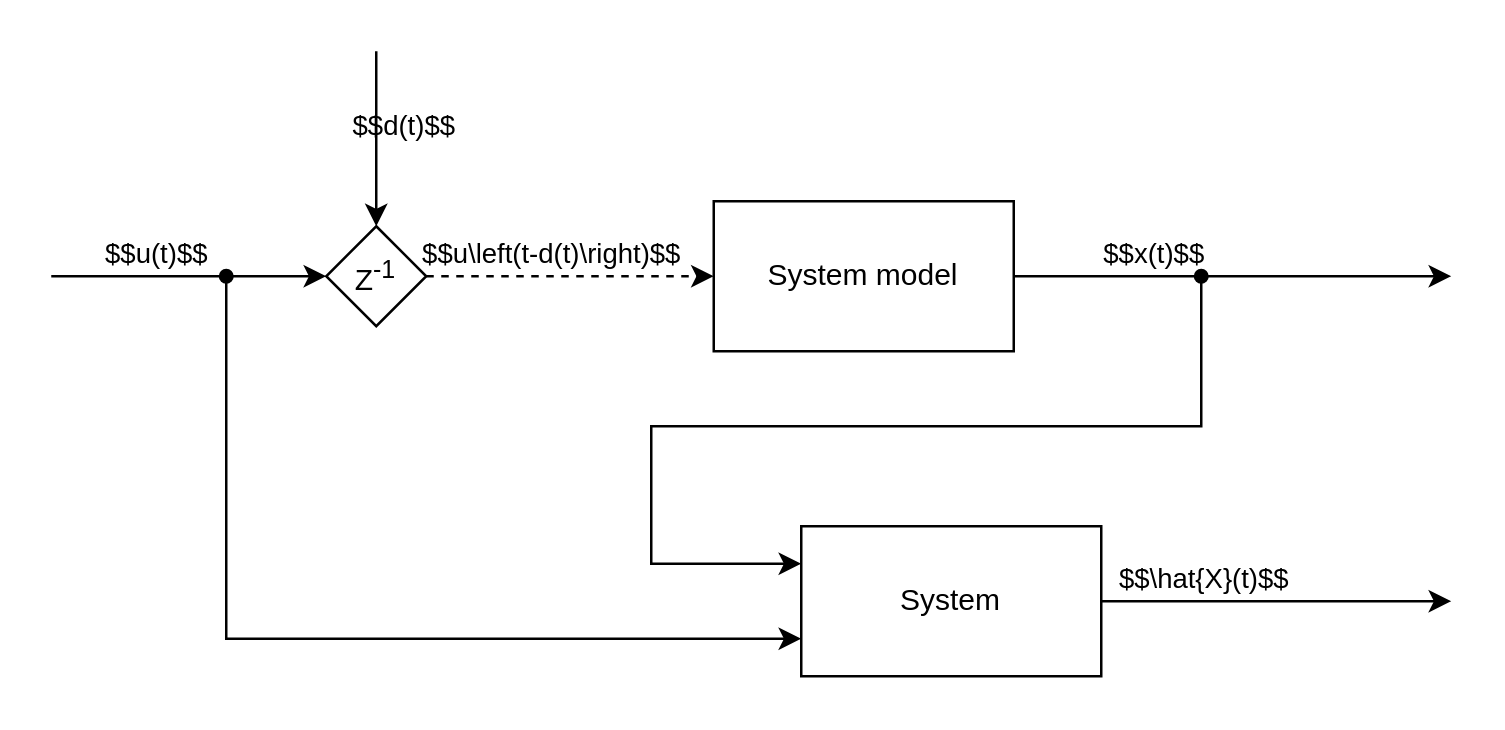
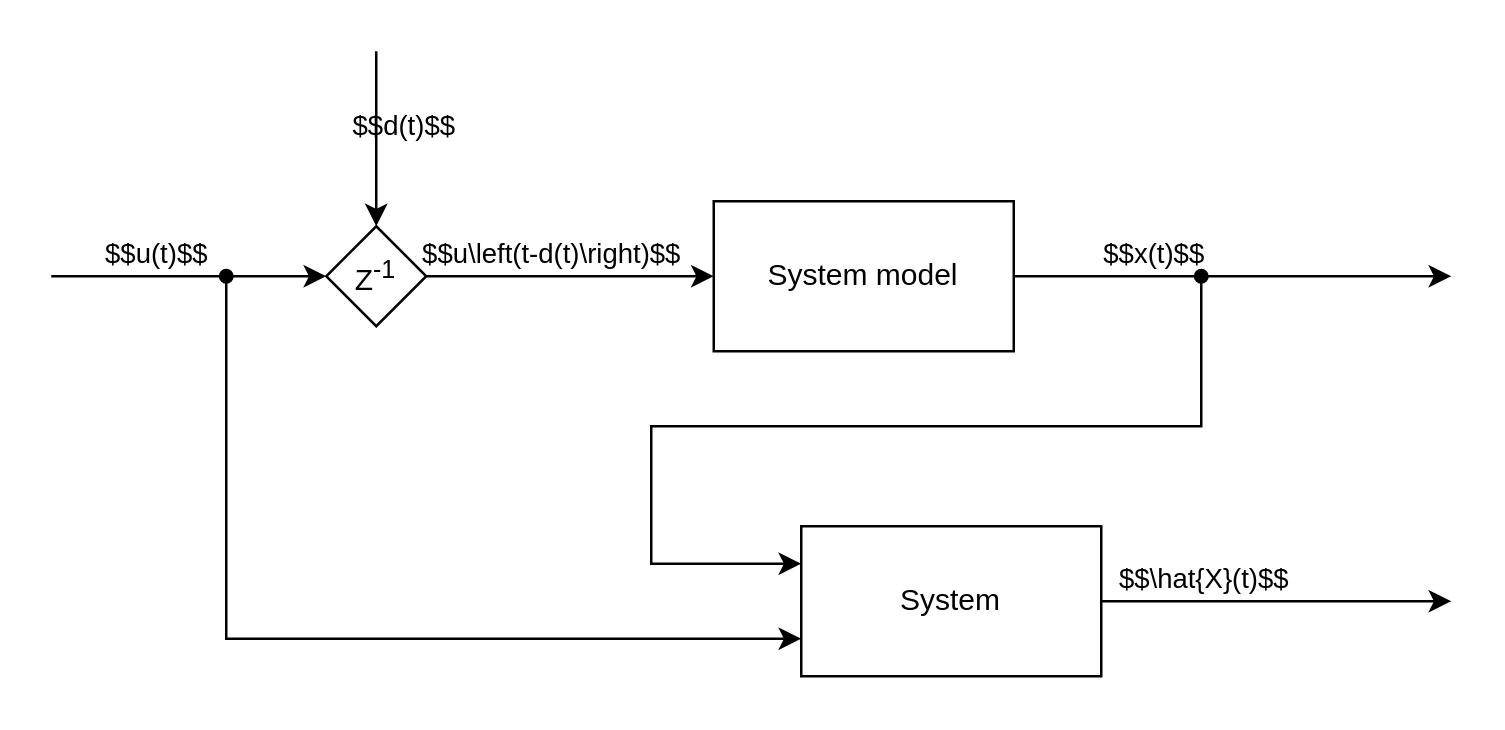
  <mxCell id="0" />
  <mxCell id="1" parent="0" />
- <mxCell id="2" value="" style="edgeStyle=orthogonalEdgeStyle;rounded=0;orthogonalLoop=1;jettySize=auto;html=1;dashed=1;" parent="1" source="4" target="9" edge="1"><mxGeometry relative="1" as="geometry" /></mxCell>
+ <mxCell id="2" value="" style="edgeStyle=orthogonalEdgeStyle;rounded=0;orthogonalLoop=1;jettySize=auto;html=1;" parent="1" source="4" target="9" edge="1"><mxGeometry relative="1" as="geometry" /></mxCell>
  <mxCell id="3" value="$$u\left(t-d(t)\right)$$" style="edgeLabel;html=1;align=center;verticalAlign=middle;resizable=0;points=[];labelBackgroundColor=none;" parent="2" vertex="1" connectable="0"><mxGeometry x="-0.147" relative="1" as="geometry"><mxPoint y="-10" as="offset" /></mxGeometry></mxCell>
  <mxCell id="4" value="Z&lt;sup&gt;-1&lt;/sup&gt;" style="rhombus;whiteSpace=wrap;html=1;aspect=fixed;" parent="1" vertex="1"><mxGeometry x="130" y="90" width="40" height="40" as="geometry" /></mxCell>
  <mxCell id="5" value="" style="endArrow=classic;html=1;entryX=0;entryY=0.5;entryDx=0;entryDy=0;" parent="1" target="4" edge="1"><mxGeometry width="50" height="50" relative="1" as="geometry"><mxPoint x="20" y="110" as="sourcePoint" /><mxPoint x="370" y="290" as="targetPoint" /></mxGeometry></mxCell>
  <mxCell id="6" value="$$u(t)$$" style="edgeLabel;html=1;align=center;verticalAlign=middle;resizable=0;points=[];labelBackgroundColor=none;" parent="5" vertex="1" connectable="0"><mxGeometry x="-0.255" y="1" relative="1" as="geometry"><mxPoint y="-9" as="offset" /></mxGeometry></mxCell>
  <mxCell id="7" value="" style="endArrow=classic;html=1;entryX=0.5;entryY=0;entryDx=0;entryDy=0;" parent="1" target="4" edge="1"><mxGeometry width="50" height="50" relative="1" as="geometry"><mxPoint x="150" y="20" as="sourcePoint" /><mxPoint x="370" y="290" as="targetPoint" /></mxGeometry></mxCell>
  <mxCell id="8" value="$$d(t)$$" style="edgeLabel;html=1;align=center;verticalAlign=middle;resizable=0;points=[];labelBackgroundColor=none;" parent="7" vertex="1" connectable="0"><mxGeometry x="-0.171" y="3" relative="1" as="geometry"><mxPoint x="7" as="offset" /></mxGeometry></mxCell>
  <mxCell id="9" value="System model" style="whiteSpace=wrap;html=1;" parent="1" vertex="1"><mxGeometry x="285" y="80" width="120" height="60" as="geometry" /></mxCell>
  <mxCell id="10" value="" style="endArrow=classic;html=1;exitDx=0;exitDy=0;startArrow=none;" parent="1" source="18" edge="1"><mxGeometry width="50" height="50" relative="1" as="geometry"><mxPoint x="320" y="340" as="sourcePoint" /><mxPoint x="580" y="110" as="targetPoint" /></mxGeometry></mxCell>
  <mxCell id="11" value="System" style="rounded=0;whiteSpace=wrap;html=1;labelBackgroundColor=none;" parent="1" vertex="1"><mxGeometry x="320" y="210" width="120" height="60" as="geometry" /></mxCell>
  <mxCell id="12" value="" style="endArrow=classic;html=1;entryX=0;entryY=0.75;entryDx=0;entryDy=0;startArrow=none;rounded=0;" parent="1" source="14" target="11" edge="1"><mxGeometry width="50" height="50" relative="1" as="geometry"><mxPoint x="90" y="110" as="sourcePoint" /><mxPoint x="410" y="290" as="targetPoint" /><Array as="points"><mxPoint x="90" y="255" /></Array></mxGeometry></mxCell>
  <mxCell id="13" value="" style="endArrow=classic;html=1;entryX=0;entryY=0.25;entryDx=0;entryDy=0;startArrow=none;rounded=0;" parent="1" source="18" target="11" edge="1"><mxGeometry width="50" height="50" relative="1" as="geometry"><mxPoint x="490" y="110" as="sourcePoint" /><mxPoint x="410" y="290" as="targetPoint" /><Array as="points"><mxPoint x="480" y="170" /><mxPoint x="260" y="170" /><mxPoint x="260" y="225" /></Array></mxGeometry></mxCell>
  <mxCell id="14" value="" style="shape=waypoint;sketch=0;size=6;pointerEvents=1;points=[];fillColor=none;resizable=0;rotatable=0;perimeter=centerPerimeter;snapToPoint=1;labelBackgroundColor=none;" parent="1" vertex="1"><mxGeometry x="70" y="90" width="40" height="40" as="geometry" /></mxCell>
  <mxCell id="15" value="" style="endArrow=none;html=1;entryDx=0;entryDy=0;" parent="1" target="14" edge="1"><mxGeometry width="50" height="50" relative="1" as="geometry"><mxPoint x="90" y="110" as="sourcePoint" /><mxPoint x="320" y="255" as="targetPoint" /><Array as="points" /></mxGeometry></mxCell>
  <mxCell id="16" value="" style="endArrow=classic;html=1;exitX=1;exitY=0.5;exitDx=0;exitDy=0;" parent="1" source="11" edge="1"><mxGeometry width="50" height="50" relative="1" as="geometry"><mxPoint x="360" y="340" as="sourcePoint" /><mxPoint x="580" y="240" as="targetPoint" /><Array as="points"><mxPoint x="510" y="240" /></Array></mxGeometry></mxCell>
  <mxCell id="17" value="$$\hat{X}(t)$$" style="edgeLabel;html=1;align=center;verticalAlign=middle;resizable=0;points=[];labelBackgroundColor=none;" parent="16" vertex="1" connectable="0"><mxGeometry x="-0.157" y="-1" relative="1" as="geometry"><mxPoint x="-19" y="-11" as="offset" /></mxGeometry></mxCell>
  <mxCell id="18" value="" style="shape=waypoint;sketch=0;size=6;pointerEvents=1;points=[];fillColor=none;resizable=0;rotatable=0;perimeter=centerPerimeter;snapToPoint=1;labelBackgroundColor=none;" parent="1" vertex="1"><mxGeometry x="460" y="90" width="40" height="40" as="geometry" /></mxCell>
  <mxCell id="19" value="" style="endArrow=none;html=1;exitX=1;exitY=0.5;exitDx=0;exitDy=0;" parent="1" source="9" target="18" edge="1"><mxGeometry width="50" height="50" relative="1" as="geometry"><mxPoint x="440" y="110" as="sourcePoint" /><mxPoint x="580" y="110" as="targetPoint" /></mxGeometry></mxCell>
  <mxCell id="20" value="$$x(t)$$" style="edgeLabel;html=1;align=center;verticalAlign=middle;resizable=0;points=[];labelBackgroundColor=none;" parent="19" vertex="1" connectable="0"><mxGeometry x="-0.143" y="-3" relative="1" as="geometry"><mxPoint x="23" y="-13" as="offset" /></mxGeometry></mxCell>
